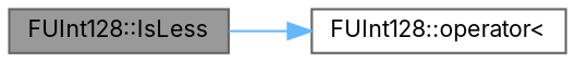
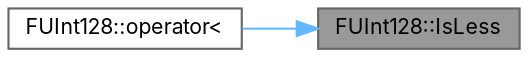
  digraph {
    rankdir=RL
    fontname=Inter
    node [fontname=Inter fontsize=10 shape=box style=filled]
    n1 [color=gray40 fillcolor=grey60 fontcolor=black height=0.2 label="FUInt128::IsLess" width=0.4]
    n2 [color=grey40 fillcolor=white height=0.2 label="FUInt128::operator\<" width=0.4]
-   n2 -> n1 [color=steelblue1 dir=back fontname=Inter fontsize=10 labelfontname=Helvetica labelfontsize=10 style=solid]
+   n1 -> n2 [color=steelblue1 dir=back fontname=Inter fontsize=10 labelfontname=Helvetica labelfontsize=10 style=solid]
  }
